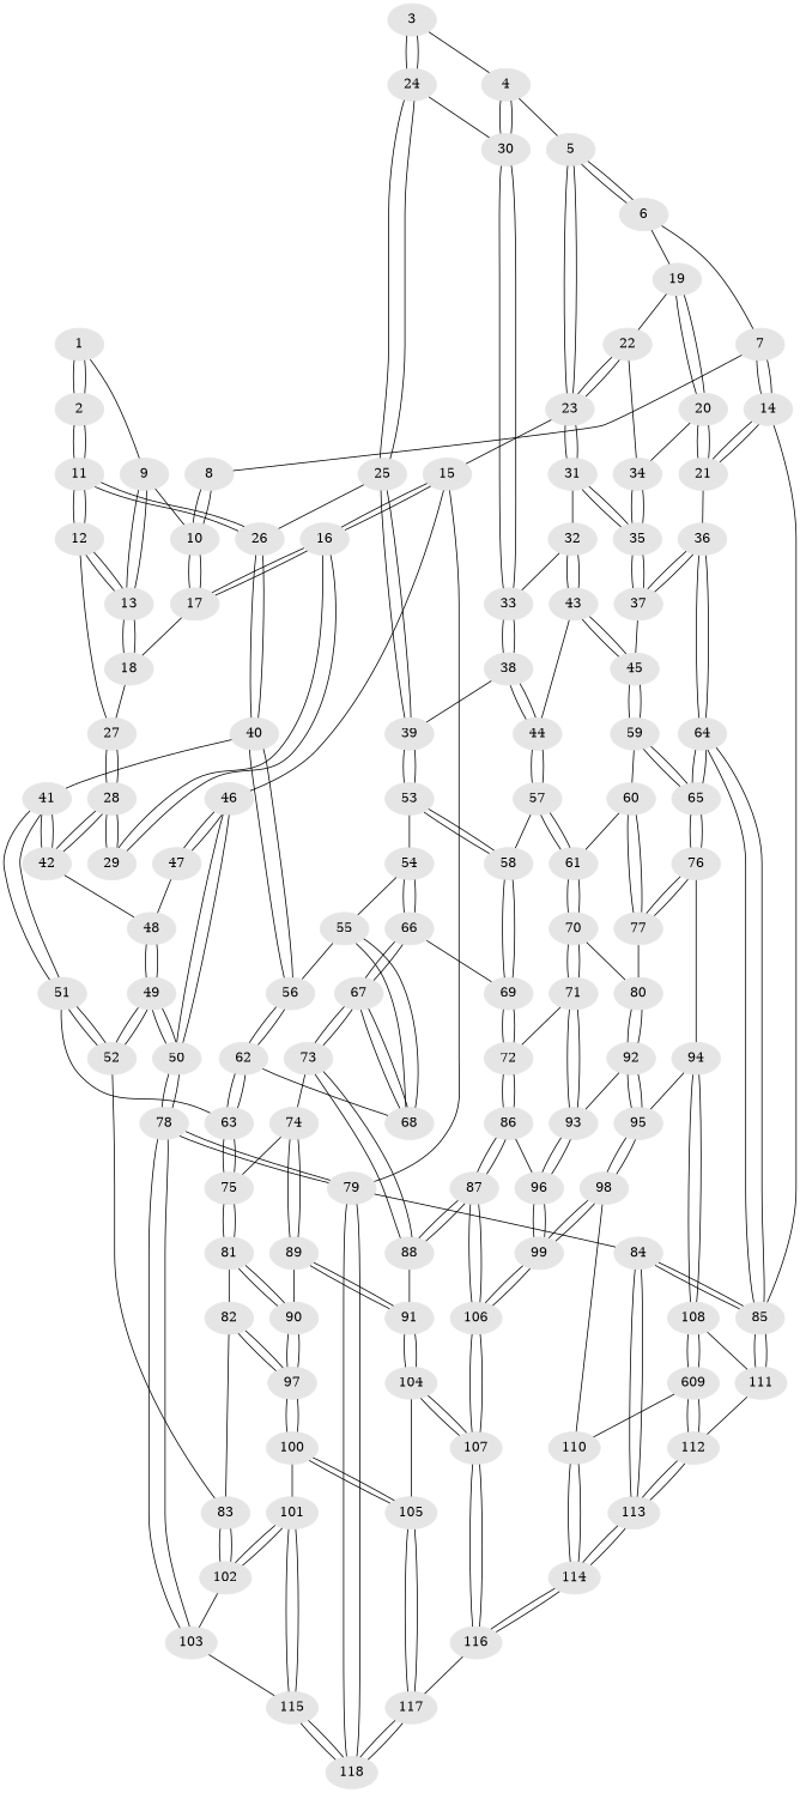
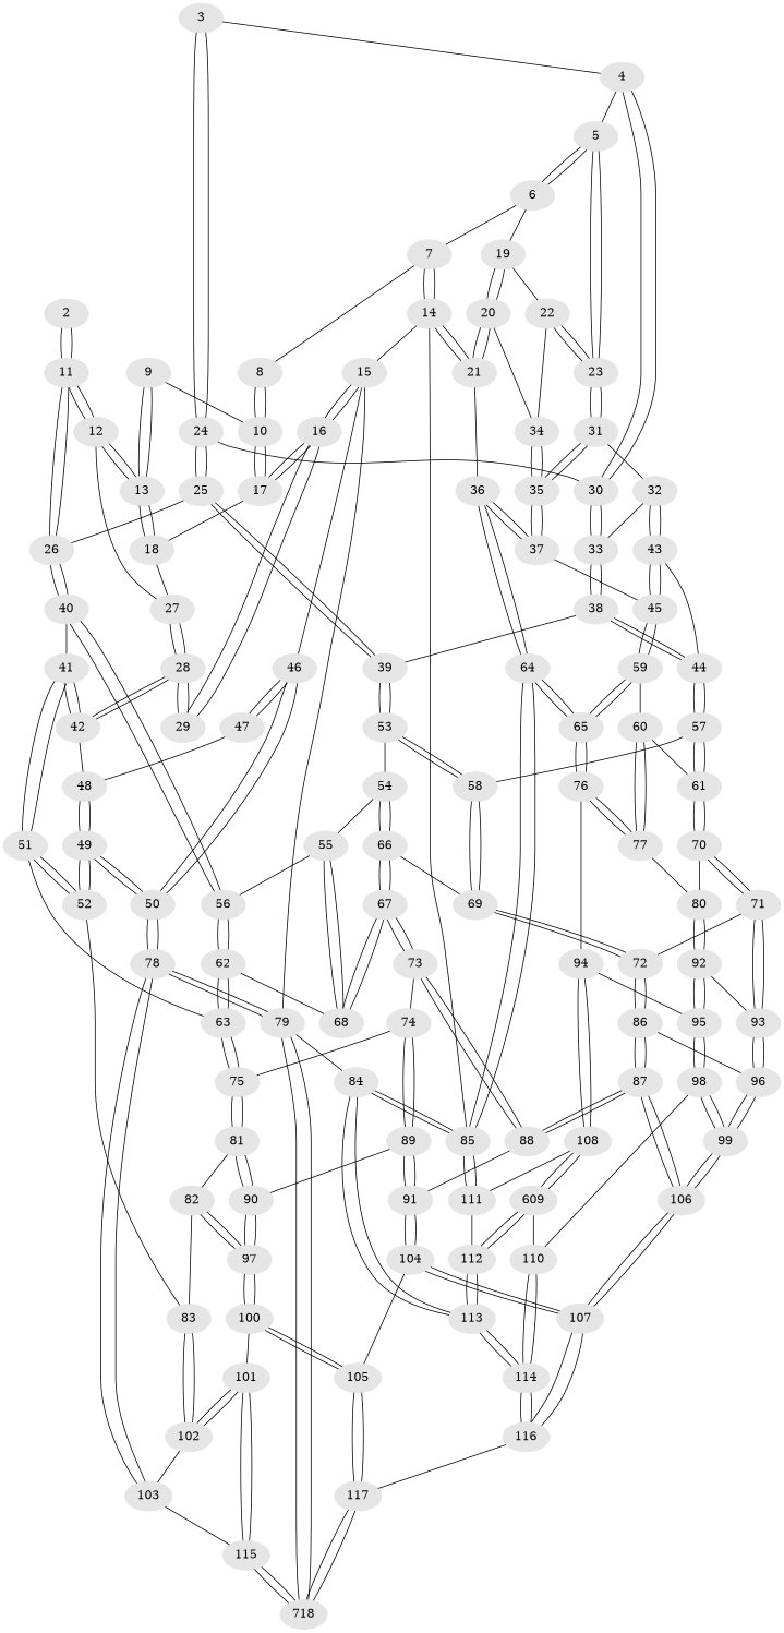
  graph {
    node [color=gray90 style=filled]
-   1
    2
    9
    11
    10
    13
    3
    4
    24
    12
    26
    5
    30
    25
    6
    23
    33
    7
    19
    31
    8
    14
    20
    22
    15
    21
    85
    17
    18
    27
    40
    28
    16
    46
    79
    36
    84
    113
    29
    47
    50
-   118
+   118 [label=718]
    34
    35
    37
    64
    32
    39
    53
    41
    56
    42
    48
    38
    43
    45
    44
    65
    59
    57
    54
    58
    51
    62
    52
    63
    49
    61
    60
    78
    83
    103
    75
    102
    55
    66
    69
    68
    67
    70
    72
    77
    76
    80
    71
    81
    111
    94
    73
    74
    88
    86
    93
    92
    96
    87
    89
    91
    90
    82
    95
    108
    115
    97
    100
    114
    112
    106
    99
    107
    104
    105
    98
    n114 [label=609]
    110
    101
    117
    116
-   1 -- 2
-   1 -- 2
-   1 -- 9
    2 -- 11
    2 -- 11
    9 -- 10
    9 -- 13
    9 -- 13
    11 -- 12
    11 -- 12
    11 -- 26
    11 -- 26
    10 -- 17
    10 -- 17
    13 -- 18
    13 -- 18
    3 -- 4
    3 -- 24
    3 -- 24
    4 -- 5
    4 -- 30
    4 -- 30
    24 -- 30
    24 -- 25
    24 -- 25
    12 -- 13
    12 -- 13
    12 -- 27
    26 -- 40
    26 -- 40
    5 -- 6
    5 -- 6
    5 -- 23
    5 -- 23
    30 -- 33
    30 -- 33
    25 -- 26
    25 -- 39
    25 -- 39
    6 -- 7
    6 -- 19
    23 -- 31
    23 -- 31
    33 -- 38
    33 -- 38
    7 -- 8
    7 -- 14
    7 -- 14
    19 -- 20
    19 -- 20
    19 -- 22
    31 -- 35
    31 -- 35
    31 -- 32
    8 -- 10
    8 -- 10
-   23 -- 15
+   14 -- 15
    14 -- 21
    14 -- 21
    14 -- 85
    20 -- 21
    20 -- 21
    20 -- 34
    22 -- 23
    22 -- 23
    22 -- 34
    15 -- 16
    15 -- 16
    15 -- 46
    15 -- 79
    21 -- 36
    85 -- 111
    85 -- 111
    17 -- 18
    18 -- 27
    27 -- 28
    27 -- 28
    40 -- 41
    40 -- 56
    40 -- 56
    28 -- 29
    28 -- 29
    28 -- 42
    28 -- 42
    16 -- 17
    16 -- 17
    16 -- 29
    16 -- 29
    46 -- 47
    46 -- 47
    46 -- 50
    46 -- 50
    79 -- 84
    79 -- 118
    79 -- 118
    36 -- 37
    36 -- 37
    36 -- 64
    36 -- 64
    84 -- 85
    84 -- 85
    84 -- 113
    84 -- 113
    113 -- 114
    113 -- 114
    47 -- 48
    50 -- 78
    50 -- 78
    34 -- 35
    34 -- 35
    35 -- 37
    35 -- 37
    37 -- 45
    64 -- 85
    64 -- 85
    64 -- 65
    64 -- 65
    32 -- 33
    32 -- 43
    32 -- 43
    39 -- 53
    39 -- 53
    53 -- 54
    53 -- 58
    53 -- 58
    41 -- 42
    41 -- 42
    41 -- 51
    41 -- 51
    56 -- 62
    56 -- 62
    42 -- 48
    48 -- 49
    48 -- 49
    38 -- 39
    38 -- 44
    38 -- 44
    43 -- 45
    43 -- 45
    43 -- 44
    45 -- 59
    45 -- 59
    44 -- 57
    44 -- 57
    65 -- 76
    65 -- 76
    59 -- 65
    59 -- 65
    59 -- 60
    57 -- 58
    57 -- 61
    57 -- 61
    54 -- 55
    54 -- 66
    54 -- 66
    58 -- 69
    58 -- 69
    51 -- 52
    51 -- 52
    51 -- 63
    62 -- 63
    62 -- 63
    62 -- 68
    52 -- 83
    63 -- 75
    63 -- 75
    49 -- 50
    49 -- 50
    49 -- 52
    49 -- 52
    61 -- 70
    61 -- 70
    60 -- 61
    60 -- 77
    60 -- 77
    78 -- 79
    78 -- 79
    78 -- 103
    78 -- 103
    83 -- 102
    83 -- 102
    103 -- 115
    75 -- 81
    75 -- 81
    102 -- 103
    55 -- 56
    55 -- 68
    55 -- 68
    66 -- 69
    66 -- 67
    66 -- 67
    69 -- 72
    69 -- 72
    67 -- 68
    67 -- 68
    67 -- 73
    67 -- 73
    70 -- 80
    70 -- 71
    70 -- 71
    72 -- 86
    72 -- 86
    77 -- 80
    76 -- 77
    76 -- 77
    76 -- 94
    80 -- 92
    80 -- 92
    71 -- 72
    71 -- 93
    71 -- 93
    81 -- 90
    81 -- 90
    81 -- 82
    111 -- 112
    94 -- 95
    94 -- 108
    94 -- 108
    73 -- 74
    73 -- 88
    73 -- 88
    74 -- 75
    74 -- 89
    74 -- 89
    88 -- 91
    86 -- 96
    86 -- 87
    86 -- 87
    93 -- 96
    93 -- 96
    92 -- 93
    92 -- 95
    92 -- 95
    96 -- 99
    96 -- 99
    87 -- 88
    87 -- 88
    87 -- 106
    87 -- 106
    89 -- 91
    89 -- 91
    89 -- 90
    91 -- 104
    91 -- 104
    90 -- 97
    90 -- 97
    82 -- 83
    82 -- 97
    82 -- 97
    95 -- 98
    95 -- 98
    108 -- 111
    108 -- n114
    108 -- n114
    115 -- 118
    115 -- 118
    97 -- 100
    97 -- 100
    100 -- 105
    100 -- 105
    100 -- 101
    114 -- 116
    114 -- 116
    112 -- 113
    112 -- 113
    106 -- 107
    106 -- 107
    99 -- 106
    99 -- 106
    107 -- 116
    107 -- 116
    104 -- 107
    104 -- 107
    104 -- 105
    105 -- 117
    105 -- 117
    98 -- 99
    98 -- 99
    98 -- 110
    n114 -- 112
    n114 -- 112
    n114 -- 110
    110 -- 114
    110 -- 114
    101 -- 102
    101 -- 102
    101 -- 115
    101 -- 115
    117 -- 118
    117 -- 118
    116 -- 117
  }
